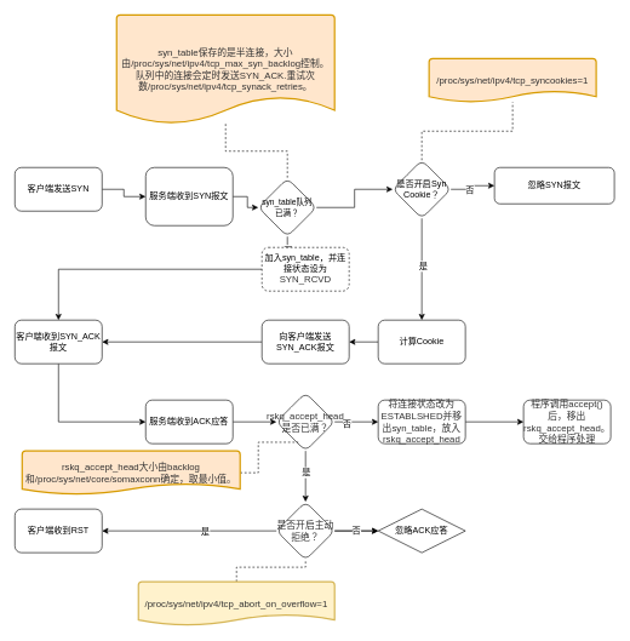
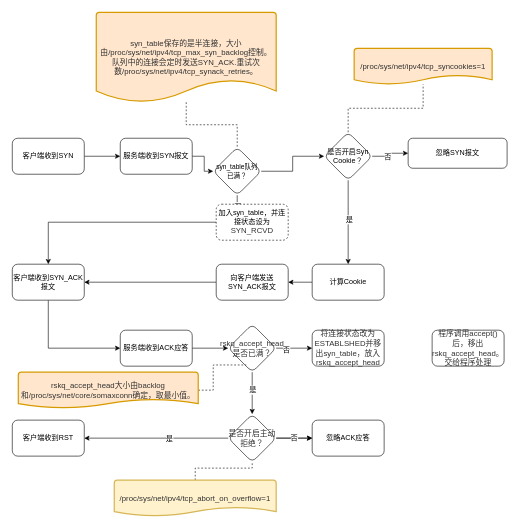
  <mxCell id="0" />
  <mxCell id="1" parent="0" />
  <mxCell id="2" value="" style="edgeStyle=orthogonalEdgeStyle;rounded=0;orthogonalLoop=1;jettySize=auto;html=1;" edge="1" parent="1" source="3" target="5"><mxGeometry relative="1" as="geometry" /></mxCell>
- <mxCell id="3" value="客户端发送SYN" style="rounded=1;whiteSpace=wrap;html=1;" vertex="1" parent="1"><mxGeometry x="20" y="230" width="120" height="60" as="geometry" /></mxCell>
+ <mxCell id="3" value="客户端收到SYN" style="rounded=1;whiteSpace=wrap;html=1;" vertex="1" parent="1"><mxGeometry x="20" y="230" width="120" height="60" as="geometry" /></mxCell>
  <mxCell id="4" value="" style="edgeStyle=orthogonalEdgeStyle;rounded=0;orthogonalLoop=1;jettySize=auto;html=1;" edge="1" parent="1" source="5" target="9"><mxGeometry relative="1" as="geometry" /></mxCell>
- <mxCell id="5" value="服务端收到SYN报文" style="rounded=1;whiteSpace=wrap;html=1;" vertex="1" parent="1"><mxGeometry x="200" y="230" width="120" height="80" as="geometry" /></mxCell>
+ <mxCell id="5" value="服务端收到SYN报文" style="rounded=1;whiteSpace=wrap;html=1;" vertex="1" parent="1"><mxGeometry x="200" y="230" width="120" height="60" as="geometry" /></mxCell>
  <mxCell id="6" value="" style="edgeStyle=orthogonalEdgeStyle;rounded=0;orthogonalLoop=1;jettySize=auto;html=1;fontSize=12;" edge="1" parent="1" source="9" target="11"><mxGeometry relative="1" as="geometry" /></mxCell>
  <mxCell id="7" value="否" style="edgeLabel;html=1;align=center;verticalAlign=middle;resizable=0;points=[];fontSize=12;" vertex="1" connectable="0" parent="6"><mxGeometry x="-0.267" relative="1" as="geometry"><mxPoint as="offset" /></mxGeometry></mxCell>
  <mxCell id="8" value="" style="edgeStyle=orthogonalEdgeStyle;rounded=0;orthogonalLoop=1;jettySize=auto;html=1;fontSize=12;" edge="1" parent="1" source="9" target="23"><mxGeometry relative="1" as="geometry" /></mxCell>
  <mxCell id="9" value="&lt;font style=&quot;font-size: 11px&quot;&gt;syn_table队列已满？&lt;/font&gt;" style="rhombus;whiteSpace=wrap;html=1;rounded=1;fontSize=12;" vertex="1" parent="1"><mxGeometry x="355" y="245" width="80" height="80" as="geometry" /></mxCell>
  <mxCell id="10" value="" style="edgeStyle=orthogonalEdgeStyle;rounded=0;orthogonalLoop=1;jettySize=auto;html=1;fontSize=12;" edge="1" parent="1" source="11" target="15"><mxGeometry relative="1" as="geometry" /></mxCell>
  <mxCell id="11" value="加入syn_table，并连接状态设为&lt;span style=&quot;color: rgb(50 , 50 , 50) ; font-size: 13px ; text-align: left ; background-color: rgba(255 , 255 , 255 , 0.01)&quot;&gt;SYN_RCVD&lt;/span&gt;" style="whiteSpace=wrap;html=1;rounded=1;dashed=1;" vertex="1" parent="1"><mxGeometry x="360" y="340" width="120" height="60" as="geometry" /></mxCell>
  <mxCell id="12" value="" style="edgeStyle=orthogonalEdgeStyle;rounded=0;orthogonalLoop=1;jettySize=auto;html=1;fontSize=12;" edge="1" parent="1" source="13" target="15"><mxGeometry relative="1" as="geometry" /></mxCell>
  <mxCell id="13" value="向客户端发送SYN_ACK报文" style="whiteSpace=wrap;html=1;rounded=1;" vertex="1" parent="1"><mxGeometry x="360" y="440" width="120" height="60" as="geometry" /></mxCell>
  <mxCell id="14" value="" style="edgeStyle=orthogonalEdgeStyle;rounded=0;orthogonalLoop=1;jettySize=auto;html=1;fontSize=12;exitX=0.5;exitY=1;exitDx=0;exitDy=0;entryX=0;entryY=0.5;entryDx=0;entryDy=0;" edge="1" parent="1" source="15" target="17"><mxGeometry relative="1" as="geometry" /></mxCell>
  <mxCell id="15" value="客户端收到SYN_ACK报文" style="whiteSpace=wrap;html=1;rounded=1;" vertex="1" parent="1"><mxGeometry x="20" y="440" width="120" height="60" as="geometry" /></mxCell>
  <mxCell id="16" value="" style="edgeStyle=orthogonalEdgeStyle;rounded=0;orthogonalLoop=1;jettySize=auto;html=1;fontSize=12;" edge="1" parent="1" source="17" target="31"><mxGeometry relative="1" as="geometry" /></mxCell>
  <mxCell id="17" value="服务端收到ACK应答" style="whiteSpace=wrap;html=1;rounded=1;" vertex="1" parent="1"><mxGeometry x="200" y="550" width="120" height="60" as="geometry" /></mxCell>
  <mxCell id="18" value="" style="edgeStyle=orthogonalEdgeStyle;rounded=0;orthogonalLoop=1;jettySize=auto;html=1;fontSize=12;" edge="1" parent="1" source="23" target="25"><mxGeometry relative="1" as="geometry" /></mxCell>
  <mxCell id="19" value="是" style="edgeLabel;html=1;align=center;verticalAlign=middle;resizable=0;points=[];fontSize=12;" vertex="1" connectable="0" parent="18"><mxGeometry x="-0.077" y="1" relative="1" as="geometry"><mxPoint as="offset" /></mxGeometry></mxCell>
  <mxCell id="20" value="" style="edgeStyle=orthogonalEdgeStyle;rounded=0;orthogonalLoop=1;jettySize=auto;html=1;fontSize=12;" edge="1" parent="1" source="23" target="26"><mxGeometry relative="1" as="geometry" /></mxCell>
  <mxCell id="21" value="否" style="edgeLabel;html=1;align=center;verticalAlign=middle;resizable=0;points=[];fontSize=12;" vertex="1" connectable="0" parent="20"><mxGeometry x="-0.233" relative="1" as="geometry"><mxPoint as="offset" /></mxGeometry></mxCell>
  <mxCell id="22" style="edgeStyle=orthogonalEdgeStyle;rounded=0;orthogonalLoop=1;jettySize=auto;html=1;dashed=1;fontSize=12;endArrow=none;endFill=0;" edge="1" parent="1" source="23" target="46"><mxGeometry relative="1" as="geometry" /></mxCell>
  <mxCell id="23" value="是否开启Syn Cookie？" style="rhombus;whiteSpace=wrap;html=1;rounded=1;" vertex="1" parent="1"><mxGeometry x="540" y="220" width="80" height="80" as="geometry" /></mxCell>
  <mxCell id="24" style="edgeStyle=orthogonalEdgeStyle;rounded=0;orthogonalLoop=1;jettySize=auto;html=1;entryX=1;entryY=0.5;entryDx=0;entryDy=0;fontSize=12;" edge="1" parent="1" source="25" target="13"><mxGeometry relative="1" as="geometry" /></mxCell>
  <mxCell id="25" value="计算Cookie" style="whiteSpace=wrap;html=1;rounded=1;" vertex="1" parent="1"><mxGeometry x="520" y="440" width="120" height="60" as="geometry" /></mxCell>
  <mxCell id="26" value="忽略SYN报文" style="whiteSpace=wrap;html=1;rounded=1;" vertex="1" parent="1"><mxGeometry x="680" y="230" width="165" height="50" as="geometry" /></mxCell>
  <mxCell id="27" value="" style="edgeStyle=orthogonalEdgeStyle;rounded=0;orthogonalLoop=1;jettySize=auto;html=1;fontSize=12;" edge="1" parent="1" source="31" target="33"><mxGeometry relative="1" as="geometry" /></mxCell>
  <mxCell id="28" value="否" style="edgeLabel;html=1;align=center;verticalAlign=middle;resizable=0;points=[];fontSize=12;" vertex="1" connectable="0" parent="27"><mxGeometry x="-0.48" y="-2" relative="1" as="geometry"><mxPoint as="offset" /></mxGeometry></mxCell>
  <mxCell id="29" value="" style="edgeStyle=orthogonalEdgeStyle;rounded=0;orthogonalLoop=1;jettySize=auto;html=1;fontSize=12;entryX=0.5;entryY=0;entryDx=0;entryDy=0;" edge="1" parent="1" source="31" target="39"><mxGeometry relative="1" as="geometry"><mxPoint x="420" y="710" as="targetPoint" /></mxGeometry></mxCell>
  <mxCell id="30" value="是" style="edgeLabel;html=1;align=center;verticalAlign=middle;resizable=0;points=[];fontSize=12;" vertex="1" connectable="0" parent="29"><mxGeometry x="-0.178" relative="1" as="geometry"><mxPoint as="offset" /></mxGeometry></mxCell>
  <mxCell id="31" value="&lt;span style=&quot;color: rgb(50 , 50 , 50) ; font-size: 13px ; background-color: rgba(255 , 255 , 255 , 0.01)&quot;&gt;rskq_accept_head 是否已满？&lt;/span&gt;" style="rhombus;whiteSpace=wrap;html=1;rounded=1;" vertex="1" parent="1"><mxGeometry x="380" y="540" width="80" height="80" as="geometry" /></mxCell>
- <mxCell id="32" value="" style="edgeStyle=orthogonalEdgeStyle;rounded=0;orthogonalLoop=1;jettySize=auto;html=1;fontSize=12;" edge="1" parent="1" source="33" target="34"><mxGeometry relative="1" as="geometry" /></mxCell>
  <mxCell id="33" value="&lt;span style=&quot;color: rgb(50 , 50 , 50) ; font-size: 13px ; text-align: left ; background-color: rgba(255 , 255 , 255 , 0.01)&quot;&gt;将连接状态改为ESTABLSHED并移出syn_table，放入rskq_accept_head&lt;/span&gt;" style="whiteSpace=wrap;html=1;rounded=1;" vertex="1" parent="1"><mxGeometry x="520" y="550" width="120" height="60" as="geometry" /></mxCell>
  <mxCell id="34" value="&lt;meta charset=&quot;utf-8&quot;&gt;&lt;span style=&quot;color: rgb(50, 50, 50); font-size: 13px; font-style: normal; font-weight: 400; letter-spacing: normal; text-align: left; text-indent: 0px; text-transform: none; word-spacing: 0px; background-color: rgba(255, 255, 255, 0.01); display: inline; float: none;&quot;&gt;程序调用accept()后，移出rskq_accept_head。交给程序处理&lt;/span&gt;" style="whiteSpace=wrap;html=1;rounded=1;" vertex="1" parent="1"><mxGeometry x="720" y="550" width="120" height="60" as="geometry" /></mxCell>
  <mxCell id="35" value="" style="edgeStyle=orthogonalEdgeStyle;rounded=0;orthogonalLoop=1;jettySize=auto;html=1;fontSize=12;" edge="1" parent="1" source="39" target="40"><mxGeometry relative="1" as="geometry" /></mxCell>
  <mxCell id="36" value="是" style="edgeLabel;html=1;align=center;verticalAlign=middle;resizable=0;points=[];fontSize=12;" vertex="1" connectable="0" parent="35"><mxGeometry x="-0.175" relative="1" as="geometry"><mxPoint as="offset" /></mxGeometry></mxCell>
  <mxCell id="37" value="" style="edgeStyle=orthogonalEdgeStyle;rounded=0;orthogonalLoop=1;jettySize=auto;html=1;fontSize=12;" edge="1" parent="1" source="39" target="41"><mxGeometry relative="1" as="geometry" /></mxCell>
  <mxCell id="38" value="否" style="edgeStyle=orthogonalEdgeStyle;rounded=0;orthogonalLoop=1;jettySize=auto;html=1;fontSize=12;" edge="1" parent="1" source="39" target="41"><mxGeometry relative="1" as="geometry" /></mxCell>
  <mxCell id="39" value="&lt;span style=&quot;color: rgb(50 , 50 , 50) ; font-size: 13px ; background-color: rgba(255 , 255 , 255 , 0.01)&quot;&gt;是否开启主动拒绝？&lt;/span&gt;" style="rhombus;whiteSpace=wrap;html=1;rounded=1;" vertex="1" parent="1"><mxGeometry x="380" y="690" width="80" height="80" as="geometry" /></mxCell>
  <mxCell id="40" value="客户端收到RST" style="whiteSpace=wrap;html=1;rounded=1;" vertex="1" parent="1"><mxGeometry x="20" y="700" width="120" height="60" as="geometry" /></mxCell>
- <mxCell id="41" value="忽略ACK应答" style="rhombus;whiteSpace=wrap;html=1;" vertex="1" parent="1"><mxGeometry x="520" y="700" width="120" height="60" as="geometry" /></mxCell>
+ <mxCell id="41" value="忽略ACK应答" style="whiteSpace=wrap;html=1;rounded=1;" vertex="1" parent="1"><mxGeometry x="520" y="700" width="120" height="60" as="geometry" /></mxCell>
  <mxCell id="42" style="edgeStyle=orthogonalEdgeStyle;rounded=0;orthogonalLoop=1;jettySize=auto;html=1;exitX=0.5;exitY=0;exitDx=0;exitDy=0;exitPerimeter=0;dashed=1;fontSize=12;endArrow=none;endFill=0;" edge="1" parent="1" source="43" target="39"><mxGeometry relative="1" as="geometry" /></mxCell>
  <mxCell id="43" value="&lt;span style=&quot;color: rgb(50 , 50 , 50) ; font-size: 13px ; background-color: rgba(255 , 255 , 255 , 0.01)&quot;&gt;/proc/sys/net/ipv4/tcp_abort_on_overflow=1&lt;/span&gt;" style="strokeWidth=2;html=1;shape=mxgraph.flowchart.document2;whiteSpace=wrap;size=0.25;fontSize=12;fillColor=#fff2cc;strokeColor=#d6b656;" vertex="1" parent="1"><mxGeometry x="190" y="800" width="270" height="60" as="geometry" /></mxCell>
  <mxCell id="44" style="edgeStyle=orthogonalEdgeStyle;rounded=0;orthogonalLoop=1;jettySize=auto;html=1;entryX=0.375;entryY=0.85;entryDx=0;entryDy=0;entryPerimeter=0;dashed=1;fontSize=12;endArrow=none;endFill=0;" edge="1" parent="1" source="45" target="31"><mxGeometry relative="1" as="geometry" /></mxCell>
  <mxCell id="45" value="&lt;span style=&quot;color: rgb(50 , 50 , 50) ; font-size: 13px ; text-align: left ; background-color: rgba(255 , 255 , 255 , 0.01)&quot;&gt;rskq_accept_head大小由backlog和/proc/sys/net/core/somaxconn确定，取最小值。&lt;/span&gt;" style="strokeWidth=2;html=1;shape=mxgraph.flowchart.document2;whiteSpace=wrap;size=0.25;fontSize=12;fillColor=#ffe6cc;strokeColor=#d79b00;" vertex="1" parent="1"><mxGeometry x="30" y="620" width="300" height="60" as="geometry" /></mxCell>
  <mxCell id="46" value="&lt;span style=&quot;color: rgb(50 , 50 , 50) ; font-size: 13px ; background-color: rgba(255 , 255 , 255 , 0.01)&quot;&gt;/proc/sys/net/ipv4/tcp_syncookies=1&lt;/span&gt;" style="strokeWidth=2;html=1;shape=mxgraph.flowchart.document2;whiteSpace=wrap;size=0.25;fontSize=12;fillColor=#ffe6cc;strokeColor=#d79b00;" vertex="1" parent="1"><mxGeometry x="590" width="230" height="60" as="geometry" y="80" /></mxCell>
  <mxCell id="47" value="" style="edgeStyle=orthogonalEdgeStyle;rounded=0;orthogonalLoop=1;jettySize=auto;html=1;fontSize=12;dashed=1;endArrow=none;endFill=0;" edge="1" parent="1" source="48" target="9"><mxGeometry relative="1" as="geometry" /></mxCell>
  <mxCell id="48" value="&lt;span style=&quot;color: rgb(50 , 50 , 50) ; font-size: 13px ; text-align: left ; background-color: rgba(255 , 255 , 255 , 0.01)&quot;&gt;syn_table保存的是半连接，大小由/proc/sys/net/ipv4/tcp_max_syn_backlog控制。&lt;/span&gt;&lt;br style=&quot;color: rgb(50 , 50 , 50) ; font-size: 13px ; text-align: left&quot;&gt;&lt;span style=&quot;color: rgb(50 , 50 , 50) ; font-size: 13px ; text-align: left ; background-color: rgba(255 , 255 , 255 , 0.01)&quot;&gt;队列中的连接会定时发送SYN_ACK.重试次数/proc/sys/net/ipv4/tcp_synack_retries。&lt;/span&gt;" style="strokeWidth=2;html=1;shape=mxgraph.flowchart.document2;whiteSpace=wrap;size=0.25;fontSize=12;fillColor=#ffe6cc;strokeColor=#d79b00;" vertex="1" parent="1"><mxGeometry x="160" y="20" width="300" height="150" as="geometry" /></mxCell>
